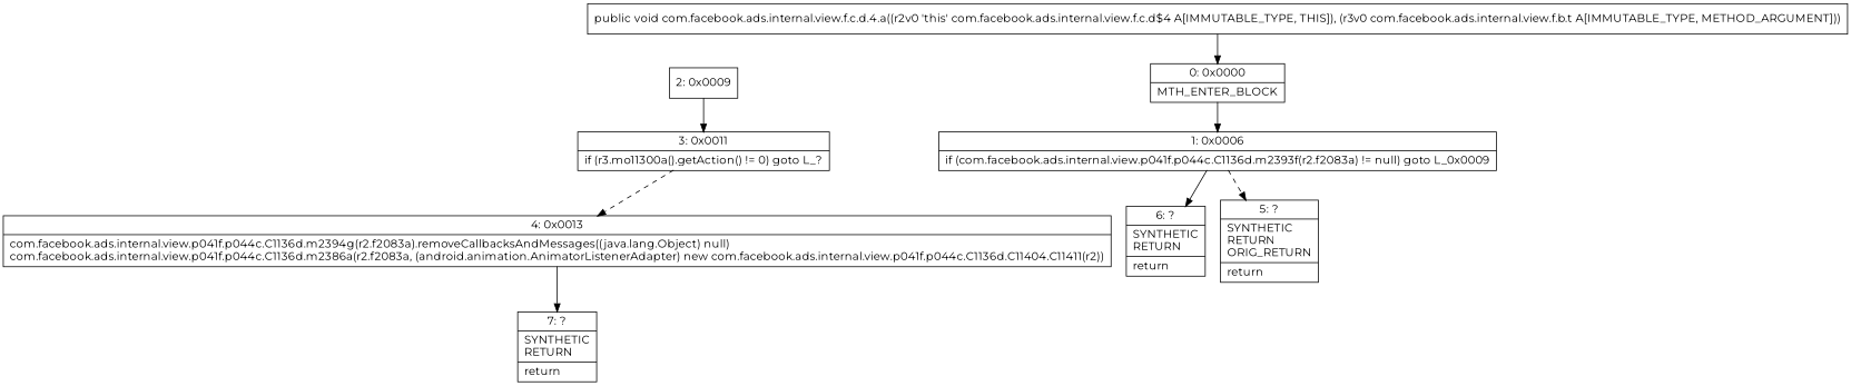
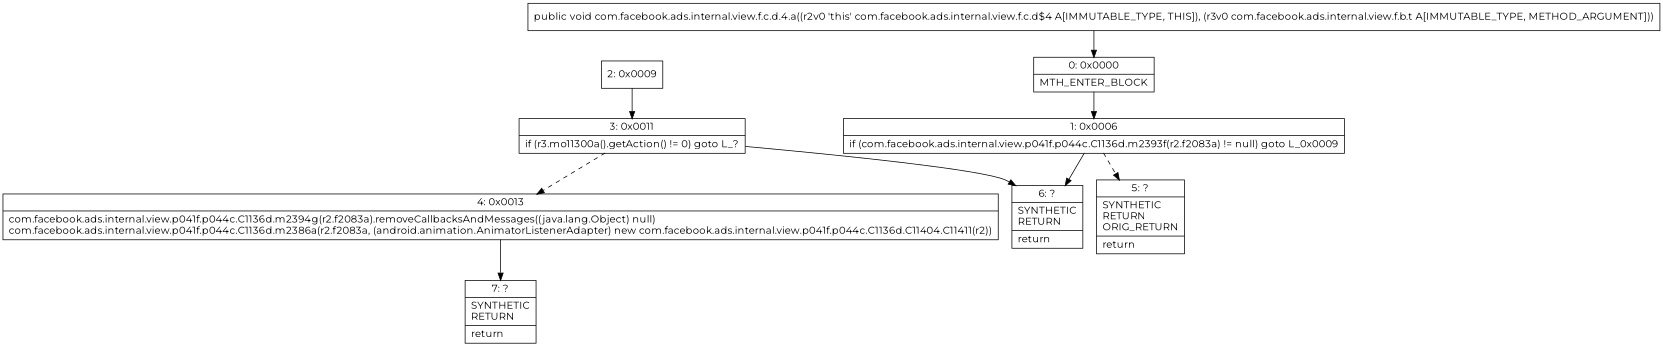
  digraph {
    fontname=Montserrat
    node [fontname=Montserrat shape=record]
    edge [fontname=Montserrat]
    n1 [label="{0\:\ 0x0000|MTH_ENTER_BLOCK\l}"]
    n2 [label="{1\:\ 0x0006|if (com.facebook.ads.internal.view.p041f.p044c.C1136d.m2393f(r2.f2083a) != null) goto L_0x0009\l}"]
    n3 [label="{5\:\ ?|SYNTHETIC\lRETURN\lORIG_RETURN\l|return\l}"]
    n4 [label="{6\:\ ?|SYNTHETIC\lRETURN\l|return\l}"]
    n5 [label="{2\:\ 0x0009}"]
    n6 [label="{3\:\ 0x0011|if (r3.mo11300a().getAction() != 0) goto L_?\l}"]
    n7 [label="{4\:\ 0x0013|com.facebook.ads.internal.view.p041f.p044c.C1136d.m2394g(r2.f2083a).removeCallbacksAndMessages((java.lang.Object) null)\lcom.facebook.ads.internal.view.p041f.p044c.C1136d.m2386a(r2.f2083a, (android.animation.AnimatorListenerAdapter) new com.facebook.ads.internal.view.p041f.p044c.C1136d.C11404.C11411(r2))\l}"]
    n8 [label="{7\:\ ?|SYNTHETIC\lRETURN\l|return\l}"]
    n9 [label="{public void com.facebook.ads.internal.view.f.c.d.4.a((r2v0 'this' com.facebook.ads.internal.view.f.c.d$4 A[IMMUTABLE_TYPE, THIS]), (r3v0 com.facebook.ads.internal.view.f.b.t A[IMMUTABLE_TYPE, METHOD_ARGUMENT])) }"]
    n1 -> n2
    n2 -> n3 [style=dashed]
    n2 -> n4
    n5 -> n6
+   n6 -> n4
    n6 -> n7 [style=dashed]
    n7 -> n8
    n9 -> n1
  }
